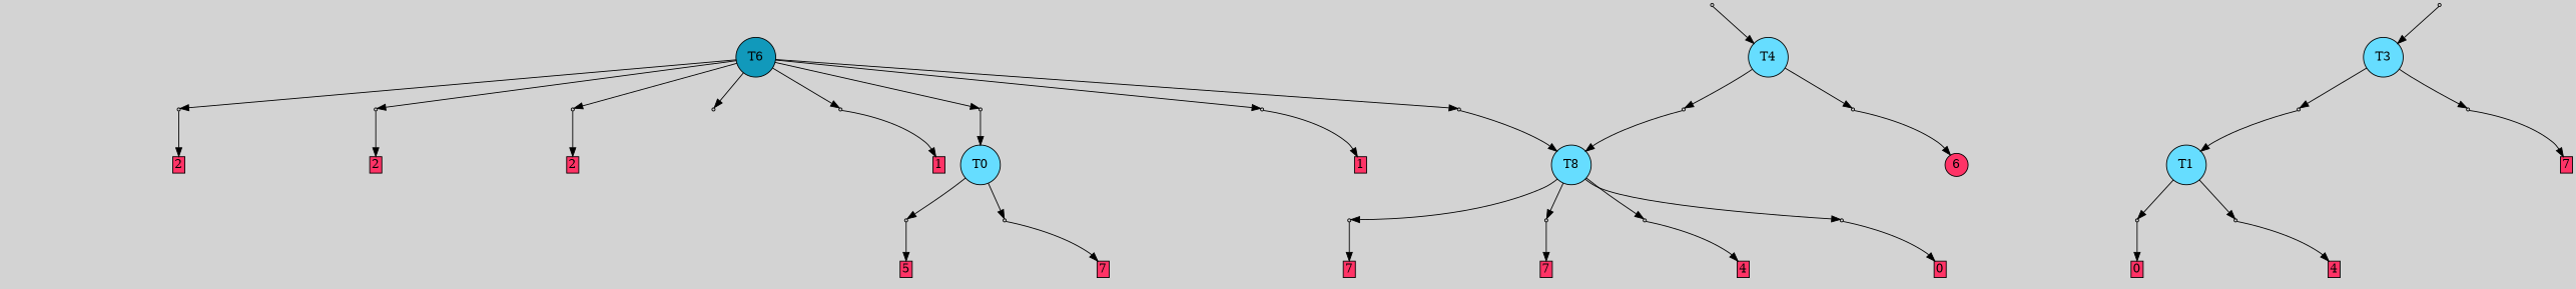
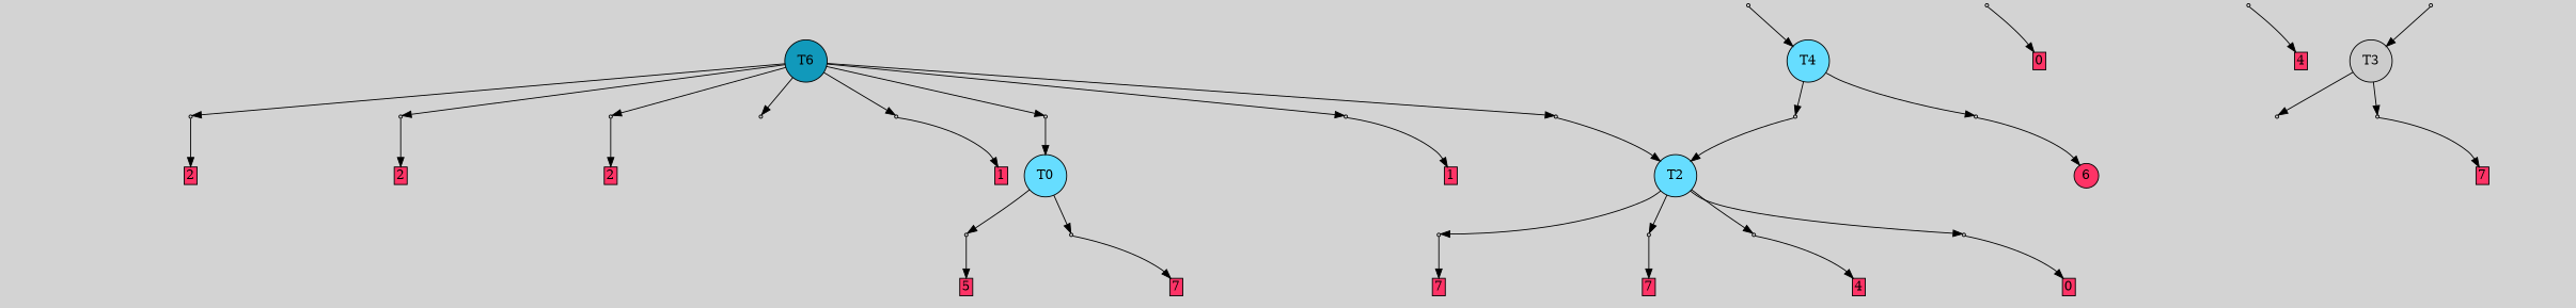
  digraph {
    bgcolor=lightgray
    node [shape=box style=filled]
    T6 [fillcolor="#1199bb" shape=circle]
    P14 [fillcolor="#cccccc" shape=point]
    P15 [fillcolor="#cccccc" shape=point]
    P16 [fillcolor="#cccccc" shape=point]
    P17 [fillcolor="#cccccc" shape=point]
    P18 [fillcolor="#cccccc" shape=point]
    P19 [fillcolor="#cccccc" shape=point]
    P20 [fillcolor="#cccccc" shape=point]
    P21 [fillcolor="#cccccc" shape=point]
    T0 [fillcolor="#66ddff" shape=circle]
    P0 [fillcolor="#cccccc" shape=point]
    P1 [fillcolor="#cccccc" shape=point]
    n13 [label="6|0&4|3#0|1#0|7#2|1&#92;n" style=invis]
    n14 [fillcolor="#ff3366" height=0 label=5 margin=0.03 width=0]
    n15 [label="6|4&3|1#1|7#0|1#1|6&#92;n6|0&0|4#3|7#2|4#2|2&#92;n" style=invis]
    n16 [fillcolor="#ff3366" height=0 label=7 margin=0.03 width=0]
-   T1 [fillcolor="#66ddff" shape=circle]
    P2 [fillcolor="#cccccc" shape=point]
    P3 [fillcolor="#cccccc" shape=point]
    n20 [label="7|0&1|5#4|3#0|7#0|2&#92;n" style=invis]
    n21 [fillcolor="#ff3366" height=0 label=0 margin=0.03 width=0]
    n22 [label="6|0&1|0#1|3#2|6#0|6&#92;n" style=invis]
    n23 [fillcolor="#ff3366" height=0 label=4 margin=0.03 width=0]
-   T2 [fillcolor="#66ddff" shape=circle label=T8]
+   T2 [fillcolor="#66ddff" shape=circle]
    P4 [fillcolor="#cccccc" shape=point]
    P5 [fillcolor="#cccccc" shape=point]
    P6 [fillcolor="#cccccc" shape=point]
    P7 [fillcolor="#cccccc" shape=point]
    n29 [label="6|0&1|0#1|3#2|6#0|6&#92;n" style=invis]
    n30 [fillcolor="#ff3366" height=0 label=4 margin=0.03 width=0]
    n31 [label="8|0&4|1#2|4#4|1#0|4&#92;n" style=invis]
    n32 [fillcolor="#ff3366" height=0 label=0 margin=0.03 width=0]
    n33 [label="3|4&3|3#3|7#0|7#3|3&#92;n6|0&0|4#3|7#2|4#2|2&#92;n" style=invis]
    n34 [fillcolor="#ff3366" height=0 label=7 margin=0.03 width=0]
    n35 [label="6|4&3|1#1|7#0|1#1|6&#92;n6|0&0|4#3|7#2|4#2|2&#92;n" style=invis]
    n36 [fillcolor="#ff3366" height=0 label=7 margin=0.03 width=0]
-   T3 [fillcolor="#66ddff" shape=circle]
+   T3 [fillcolor="#cccccc" shape=circle]
    P8 [fillcolor="#cccccc" shape=point]
    P9 [fillcolor="#cccccc" shape=point]
    n40 [label="4|0&4|4#3|3#1|0#1|3&#92;n" style=invis]
    n41 [label="8|2&4|3#4|4#1|7#1|0&#92;n4|5&0|2#2|5#1|7#1|0&#92;n3|0&0|5#3|4#4|6#4|5&#92;n" style=invis]
    n42 [fillcolor="#ff3366" height=0 label=7 margin=0.03 width=0]
    T4 [fillcolor="#66ddff" shape=circle]
    P10 [fillcolor="#cccccc" shape=point]
    P11 [fillcolor="#cccccc" shape=point]
    n46 [label="6|2&3|1#2|3#2|3#1|3&#92;n7|0&2|5#1|6#1|3#0|2&#92;n" style=invis]
    n47 [fillcolor="#ff3366" height=0 label=6 margin=0.03 shape=circle width=0]
    n48 [label="8|0&3|3#4|6#3|7#3|4&#92;n" style=invis]
    P12 [fillcolor="#cccccc" shape=point]
    n50 [label="7|0&4|6#1|7#1|7#2|4&#92;n" style=invis]
    P13 [fillcolor="#cccccc" shape=point]
    n52 [label="8|0&3|1#0|3#1|1#1|3&#92;n" style=invis]
    n53 [label="3|0&4|7#3|0#3|0#3|6&#92;n" style=invis]
    n54 [fillcolor="#ff3366" height=0 label=1 margin=0.03 width=0]
    n55 [label="7|0&3|3#4|4#1|5#4|5&#92;n" style=invis]
    n56 [label="4|2&2|6#1|3#3|1#1|7&#92;n7|0&0|2#4|4#1|0#3|7&#92;n" style=invis]
    n57 [fillcolor="#ff3366" height=0 label=2 margin=0.03 width=0]
    n58 [label="8|4&2|3#3|6#1|6#4|1&#92;n2|0&3|2#0|4#1|3#4|4&#92;n" style=invis]
    n59 [fillcolor="#ff3366" height=0 label=2 margin=0.03 width=0]
    n60 [label="6|0&3|5#2|6#1|7#0|3&#92;n" style=invis]
    n61 [fillcolor="#ff3366" height=0 label=2 margin=0.03 width=0]
    n62 [label="7|0&4|6#1|7#1|7#2|4&#92;n" style=invis]
    n63 [label="2|0&3|2#3|5#3|2#1|7&#92;n" style=invis]
    n64 [fillcolor="#ff3366" height=0 label=1 margin=0.03 width=0]
    n65 [label="3|0&1|3#3|2#0|1#3|2&#92;n" style=invis]
    subgraph sub_1 {
      rank=same
      T6
    }
    T6 -> P14
    T6 -> P15
    T6 -> P16
    T6 -> P17
    T6 -> P18
    T6 -> P19
    T6 -> P20
    T6 -> P21
    P14 -> n53 [style=invis]
    P14 -> n54
    P15 -> T2
    P15 -> n55 [style=invis]
    P16 -> n56 [style=invis]
    P16 -> n57
    P17 -> n58 [style=invis]
    P17 -> n59
    P18 -> n60 [style=invis]
    P18 -> n61
    P19 -> n62 [style=invis]
    P20 -> n63 [style=invis]
    P20 -> n64
    P21 -> T0
    P21 -> n65 [style=invis]
    T0 -> P0
    T0 -> P1
    P0 -> n13 [style=invis]
    P0 -> n14
    P1 -> n15 [style=invis]
    P1 -> n16
-   T1 -> P2
-   T1 -> P3
    P2 -> n20 [style=invis]
    P2 -> n21
    P3 -> n22 [style=invis]
    P3 -> n23
    T2 -> P4
    T2 -> P5
    T2 -> P6
    T2 -> P7
    P4 -> n29 [style=invis]
    P4 -> n30
    P5 -> n31 [style=invis]
    P5 -> n32
    P6 -> n33 [style=invis]
    P6 -> n34
    P7 -> n35 [style=invis]
    P7 -> n36
    T3 -> P8
    T3 -> P9
-   P8 -> T1
    P8 -> n40 [style=invis]
    P9 -> n41 [style=invis]
    P9 -> n42
    T4 -> P10
    T4 -> P11
    P10 -> n46 [style=invis]
    P10 -> n47
    P11 -> T2
    P11 -> n48 [style=invis]
    P12 -> T3
    P12 -> n50 [style=invis]
    P13 -> T4
    P13 -> n52 [style=invis]
  }
